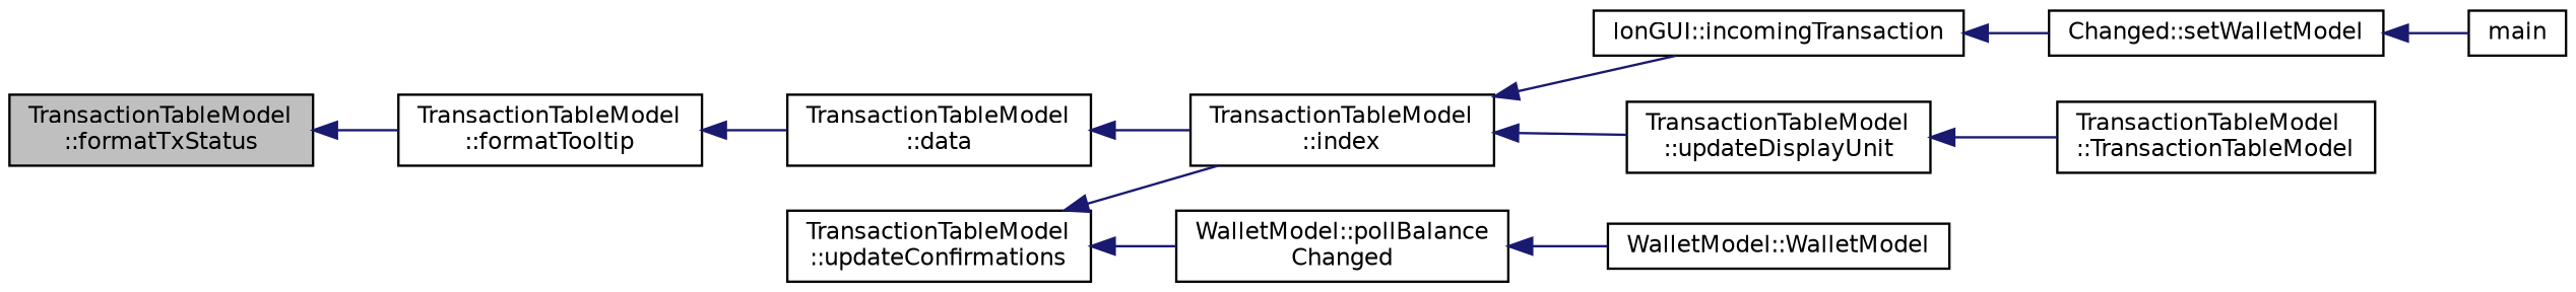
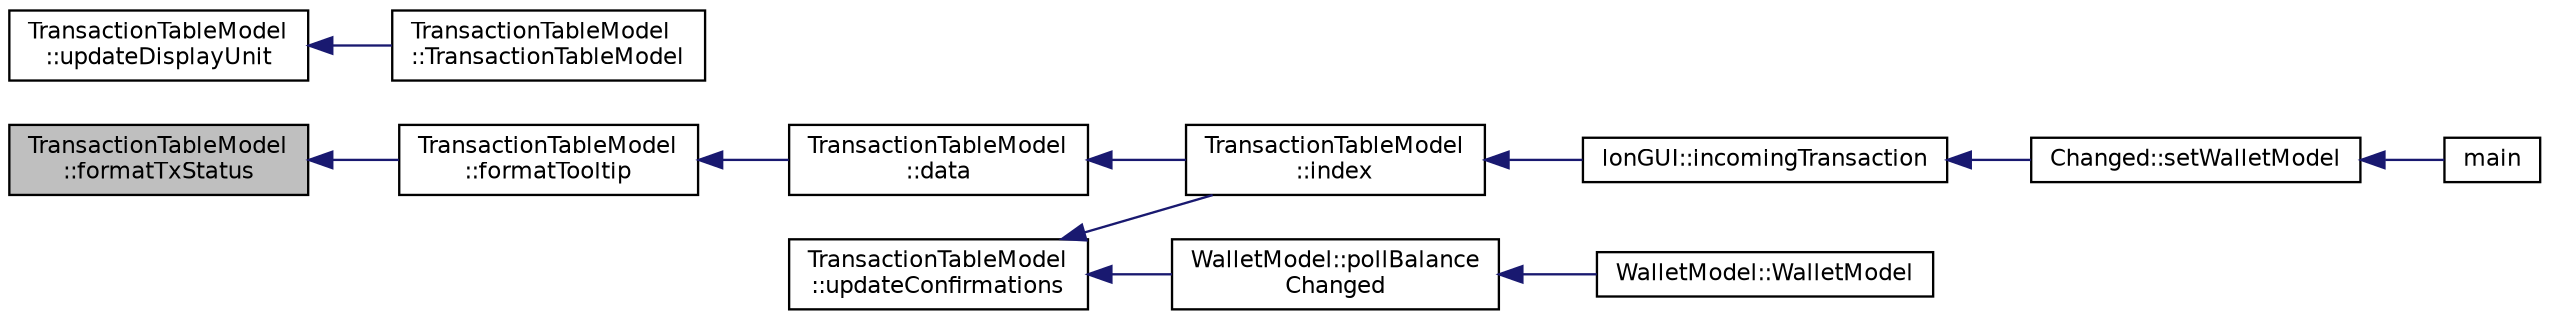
  digraph {
    rankdir=LR
    node [color=black fillcolor=white fontname=Helvetica fontsize=10 shape=record style=filled]
    edge [color=midnightblue dir=back fontname=Helvetica fontsize=10 labelfontname=Helvetica labelfontsize=10 style=solid]
    n1 [fillcolor=grey75 fontcolor=black height=0.2 label="TransactionTableModel\l::formatTxStatus" width=0.4]
    n2 [height=0.2 label="TransactionTableModel\l::formatTooltip" width=0.4]
    n3 [height=0.2 label="TransactionTableModel\l::data" width=0.4]
    n4 [height=0.2 label="TransactionTableModel\l::index" width=0.4]
    n5 [height=0.2 label="IonGUI::incomingTransaction" width=0.4]
    n6 [height=0.2 label="TransactionTableModel\l::updateDisplayUnit" width=0.4]
    n7 [height=0.2 label="Changed::setWalletModel" width=0.4]
    n8 [height=0.2 label="TransactionTableModel\l::updateConfirmations" width=0.4]
    n9 [height=0.2 label="WalletModel::pollBalance\lChanged" width=0.4]
    n10 [height=0.2 label="TransactionTableModel\l::TransactionTableModel" width=0.4]
    n11 [height=0.2 label=main width=0.4]
    n12 [height=0.2 label="WalletModel::WalletModel" width=0.4]
    n1 -> n2
    n2 -> n3
    n3 -> n4
    n4 -> n5
-   n4 -> n6
    n5 -> n7
    n6 -> n10
    n7 -> n11
    n8 -> n4
    n8 -> n9
    n9 -> n12
  }
